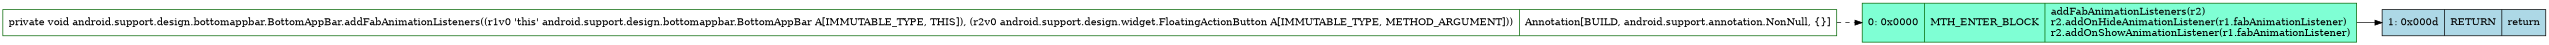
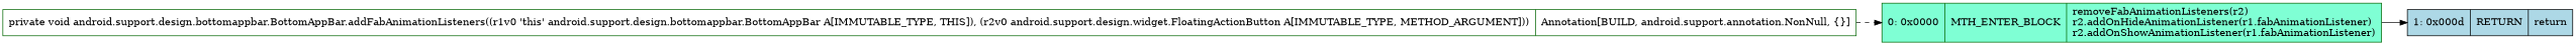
  digraph {
    rankdir=LR
    node [shape=record style=filled color=darkgreen]
-   n1 [label="{0\:\ 0x0000|MTH_ENTER_BLOCK\l|addFabAnimationListeners(r2)\lr2.addOnHideAnimationListener(r1.fabAnimationListener)\lr2.addOnShowAnimationListener(r1.fabAnimationListener)\l}" fillcolor=aquamarine]
+   n1 [label="{0\:\ 0x0000|MTH_ENTER_BLOCK\l|removeFabAnimationListeners(r2)\lr2.addOnHideAnimationListener(r1.fabAnimationListener)\lr2.addOnShowAnimationListener(r1.fabAnimationListener)\l}" fillcolor=aquamarine]
    n2 [label="{1\:\ 0x000d|RETURN\l|return\l}" fillcolor=lightblue color=black]
    n3 [label="{private void android.support.design.bottomappbar.BottomAppBar.addFabAnimationListeners((r1v0 'this' android.support.design.bottomappbar.BottomAppBar A[IMMUTABLE_TYPE, THIS]), (r2v0 android.support.design.widget.FloatingActionButton A[IMMUTABLE_TYPE, METHOD_ARGUMENT]))  | Annotation[BUILD, android.support.annotation.NonNull, \{\}]\l}" fillcolor=white]
    n1 -> n2 [style=solid]
    n3 -> n1 [style=dashed]
  }
